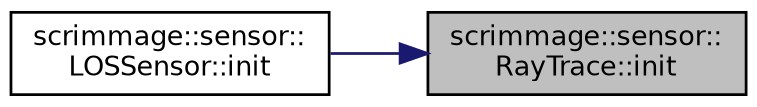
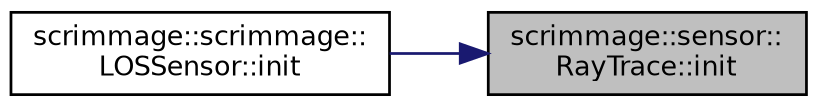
  digraph {
    rankdir=RL
    node [color=black fontname=Helvetica fontsize=10 shape=record style=filled]
    n1 [fillcolor=grey75 fontcolor=black height=0.2 label="scrimmage::sensor::\lRayTrace::init" width=0.4]
-   n2 [fillcolor=white height=0.2 label="scrimmage::sensor::\lLOSSensor::init" width=0.4]
+   n2 [fillcolor=white height=0.2 label="scrimmage::scrimmage::\lLOSSensor::init" width=0.4]
    n1 -> n2 [color=midnightblue dir=back fontname=Helvetica fontsize=10 labelfontname=Helvetica labelfontsize=10 style=solid]
  }
